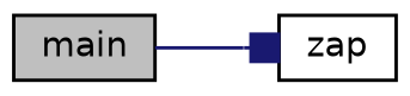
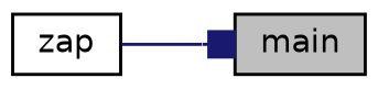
  digraph {
    rankdir=LR
    node [color=black fontname=Helvetica fontsize=10 shape=record style=filled]
    n1 [fillcolor=grey75 fontcolor=black height=0.2 label=main width=0.4]
    n2 [fillcolor=white height=0.2 label=zap width=0.4]
-   n1 -> n2 [color=midnightblue fontname=Helvetica fontsize=10 labelfontname=Helvetica labelfontsize=10 style=solid arrowhead=box]
+   n2 -> n1 [color=midnightblue fontname=Helvetica fontsize=10 labelfontname=Helvetica labelfontsize=10 style=solid arrowhead=box]
  }
